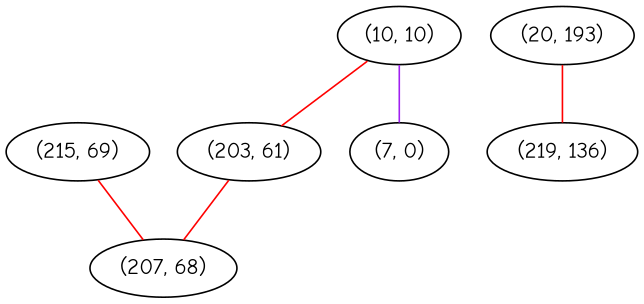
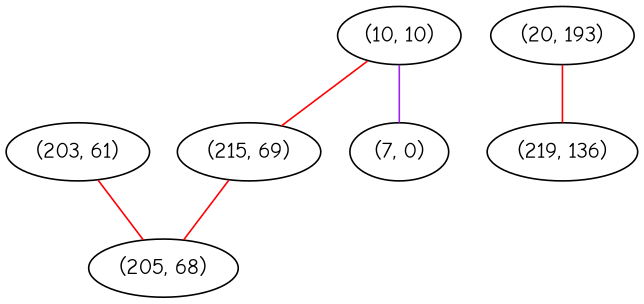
  graph {
    fontname="Comic Neue"
    node [fontname="Comic Neue"]
    edge [color=red fontname="Comic Neue" weight=1]
    "(215, 69)"
-   "(207, 68)"
+   "(207, 68)" [label="(205, 68)"]
    n3 [label="(20, 193)"]
    "(219, 136)"
    "(10, 10)"
    "(203, 61)"
    n7 [label="(7, 0)"]
    "(215, 69)" -- "(207, 68)"
    n3 -- "(219, 136)"
-   "(10, 10)" -- "(203, 61)"
+   "(10, 10)" -- "(215, 69)"
    "(10, 10)" -- n7 [color=purple weight=4]
    "(203, 61)" -- "(207, 68)"
  }
